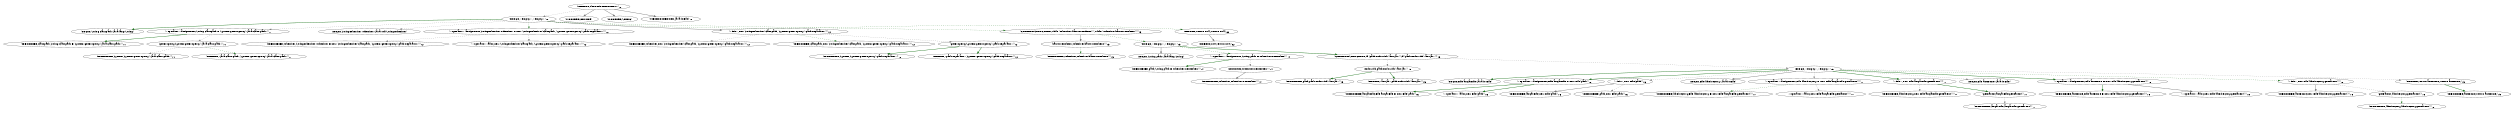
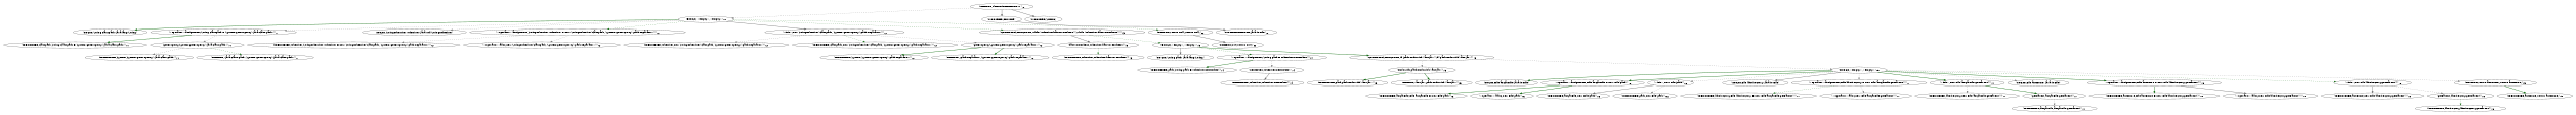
  digraph {
    edge [color=gray40 style=dashed]
    n1 [label=<(METHOD,determineAntHome11)<SUB>70</SUB>>]
    n2 [label=<(BLOCK,&lt;empty&gt;,&lt;empty&gt;)<SUB>70</SUB>>]
    n3 [label=<(MODIFIER,PRIVATE)>]
    n4 [label=<(MODIFIER,STATIC)>]
    n5 [label=<(METHOD_RETURN,java.io.File)<SUB>70</SUB>>]
    n6 [label=<(LOCAL,String classpath: java.lang.String)>]
    n7 [label=<(&lt;operator&gt;.assignment,String classpath = System.getProperty(&quot;java.class.path&quot;))<SUB>71</SUB>>]
    n8 [label=<(LOCAL,StringTokenizer tokenizer: java.util.StringTokenizer)>]
    n9 [label=<(&lt;operator&gt;.assignment,StringTokenizer tokenizer = new StringTokenizer(classpath, System.getProperty(&quot;path.separator&quot;)))<SUB>72</SUB>>]
    n10 [label=<(&lt;init&gt;,new StringTokenizer(classpath, System.getProperty(&quot;path.separator&quot;)))<SUB>72</SUB>>]
    n11 [label=<(CONTROL_STRUCTURE,while (tokenizer.hasMoreTokens()),while (tokenizer.hasMoreTokens()))<SUB>73</SUB>>]
    n12 [label=<(RETURN,return null;,return null;)<SUB>82</SUB>>]
    n13 [label=<(IDENTIFIER,classpath,String classpath = System.getProperty(&quot;java.class.path&quot;))<SUB>71</SUB>>]
    n14 [label=<(getProperty,System.getProperty(&quot;java.class.path&quot;))<SUB>71</SUB>>]
    n15 [label=<(IDENTIFIER,tokenizer,StringTokenizer tokenizer = new StringTokenizer(classpath, System.getProperty(&quot;path.separator&quot;)))<SUB>72</SUB>>]
    n16 [label=<(&lt;operator&gt;.alloc,new StringTokenizer(classpath, System.getProperty(&quot;path.separator&quot;)))<SUB>72</SUB>>]
    n17 [label=<(IDENTIFIER,tokenizer,new StringTokenizer(classpath, System.getProperty(&quot;path.separator&quot;)))<SUB>72</SUB>>]
    n18 [label=<(IDENTIFIER,classpath,new StringTokenizer(classpath, System.getProperty(&quot;path.separator&quot;)))<SUB>72</SUB>>]
    n19 [label=<(getProperty,System.getProperty(&quot;path.separator&quot;))<SUB>72</SUB>>]
    n20 [label=<(hasMoreTokens,tokenizer.hasMoreTokens())<SUB>73</SUB>>]
    n21 [label=<(BLOCK,&lt;empty&gt;,&lt;empty&gt;)<SUB>73</SUB>>]
    n22 [label=<(LITERAL,null,return null;)<SUB>82</SUB>>]
    n23 [label=<(IDENTIFIER,System,System.getProperty(&quot;java.class.path&quot;))<SUB>71</SUB>>]
    n24 [label=<(LITERAL,&quot;java.class.path&quot;,System.getProperty(&quot;java.class.path&quot;))<SUB>71</SUB>>]
    n25 [label=<(IDENTIFIER,System,System.getProperty(&quot;path.separator&quot;))<SUB>72</SUB>>]
    n26 [label=<(LITERAL,&quot;path.separator&quot;,System.getProperty(&quot;path.separator&quot;))<SUB>72</SUB>>]
    n27 [label=<(IDENTIFIER,tokenizer,tokenizer.hasMoreTokens())<SUB>73</SUB>>]
    n28 [label=<(LOCAL,String path: java.lang.String)>]
    n29 [label=<(&lt;operator&gt;.assignment,String path = tokenizer.nextToken())<SUB>74</SUB>>]
    n30 [label=<(CONTROL_STRUCTURE,if (path.endsWith(&quot;ant.jar&quot;)),if (path.endsWith(&quot;ant.jar&quot;)))<SUB>75</SUB>>]
    n31 [label=<(IDENTIFIER,path,String path = tokenizer.nextToken())<SUB>74</SUB>>]
    n32 [label=<(nextToken,tokenizer.nextToken())<SUB>74</SUB>>]
    n33 [label=<(endsWith,path.endsWith(&quot;ant.jar&quot;))<SUB>75</SUB>>]
    n34 [label=<(BLOCK,&lt;empty&gt;,&lt;empty&gt;)<SUB>75</SUB>>]
    n35 [label=<(IDENTIFIER,tokenizer,tokenizer.nextToken())<SUB>74</SUB>>]
    n36 [label=<(IDENTIFIER,path,path.endsWith(&quot;ant.jar&quot;))<SUB>75</SUB>>]
    n37 [label=<(LITERAL,&quot;ant.jar&quot;,path.endsWith(&quot;ant.jar&quot;))<SUB>75</SUB>>]
    n38 [label=<(LOCAL,File antJarFile: java.io.File)>]
    n39 [label=<(&lt;operator&gt;.assignment,File antJarFile = new File(path))<SUB>76</SUB>>]
    n40 [label=<(&lt;init&gt;,new File(path))<SUB>76</SUB>>]
    n41 [label=<(LOCAL,File libDirectory: java.io.File)>]
    n42 [label=<(&lt;operator&gt;.assignment,File libDirectory = new File(antJarFile.getParent()))<SUB>77</SUB>>]
    n43 [label=<(&lt;init&gt;,new File(antJarFile.getParent()))<SUB>77</SUB>>]
    n44 [label=<(LOCAL,File antHome: java.io.File)>]
    n45 [label=<(&lt;operator&gt;.assignment,File antHome = new File(libDirectory.getParent()))<SUB>78</SUB>>]
    n46 [label=<(&lt;init&gt;,new File(libDirectory.getParent()))<SUB>78</SUB>>]
    n47 [label=<(RETURN,return antHome;,return antHome;)<SUB>79</SUB>>]
    n48 [label=<(IDENTIFIER,antJarFile,File antJarFile = new File(path))<SUB>76</SUB>>]
    n49 [label=<(&lt;operator&gt;.alloc,new File(path))<SUB>76</SUB>>]
    n50 [label=<(IDENTIFIER,antJarFile,new File(path))<SUB>76</SUB>>]
    n51 [label=<(IDENTIFIER,path,new File(path))<SUB>76</SUB>>]
    n52 [label=<(IDENTIFIER,libDirectory,File libDirectory = new File(antJarFile.getParent()))<SUB>77</SUB>>]
    n53 [label=<(&lt;operator&gt;.alloc,new File(antJarFile.getParent()))<SUB>77</SUB>>]
    n54 [label=<(IDENTIFIER,libDirectory,new File(antJarFile.getParent()))<SUB>77</SUB>>]
    n55 [label=<(getParent,antJarFile.getParent())<SUB>77</SUB>>]
    n56 [label=<(IDENTIFIER,antHome,File antHome = new File(libDirectory.getParent()))<SUB>78</SUB>>]
    n57 [label=<(&lt;operator&gt;.alloc,new File(libDirectory.getParent()))<SUB>78</SUB>>]
    n58 [label=<(IDENTIFIER,antHome,new File(libDirectory.getParent()))<SUB>78</SUB>>]
    n59 [label=<(getParent,libDirectory.getParent())<SUB>78</SUB>>]
    n60 [label=<(IDENTIFIER,antHome,return antHome;)<SUB>79</SUB>>]
    n61 [label=<(IDENTIFIER,antJarFile,antJarFile.getParent())<SUB>77</SUB>>]
    n62 [label=<(IDENTIFIER,libDirectory,libDirectory.getParent())<SUB>78</SUB>>]
    n1 -> n2
    n1 -> n3 [style=bold]
    n1 -> n4 [style=bold]
-   n1 -> n5 [style=bold]
+   n3 -> n5 [style=bold]
    n2 -> n6 [color=darkgreen style=bold]
    n2 -> n7
    n2 -> n8
    n2 -> n9 [color=darkgreen]
    n2 -> n10 [style=bold]
    n2 -> n11 [color=darkgreen]
    n2 -> n12 [color=darkgreen]
    n7 -> n13 [color=darkgreen style=bold]
    n7 -> n14
    n9 -> n15
    n9 -> n16
    n10 -> n17
    n10 -> n18 [color=darkgreen]
    n10 -> n19
    n11 -> n20 [style=bold]
    n11 -> n21 [color=darkgreen]
    n12 -> n22 [style=bold]
    n14 -> n23
    n14 -> n24 [color=darkgreen]
    n19 -> n25 [color=darkgreen style=bold]
    n19 -> n26 [color=darkgreen style=bold]
    n20 -> n27 [color=darkgreen]
    n21 -> n28 [style=bold]
    n21 -> n29 [color=darkgreen]
    n21 -> n30 [color=darkgreen style=bold]
    n29 -> n31 [color=darkgreen style=bold]
    n29 -> n32
    n30 -> n33
    n30 -> n34
    n32 -> n35 [style=bold]
    n33 -> n36 [color=darkgreen style=bold]
    n33 -> n37 [color=darkgreen style=bold]
    n34 -> n38 [color=darkgreen style=bold]
    n34 -> n39 [color=darkgreen style=bold]
    n34 -> n40
    n34 -> n41 [style=bold]
    n34 -> n42
    n34 -> n43 [color=darkgreen style=bold]
    n34 -> n44
    n34 -> n45 [color=darkgreen style=bold]
    n34 -> n46 [color=darkgreen]
    n34 -> n47
    n39 -> n48 [color=darkgreen style=bold]
    n39 -> n49 [color=darkgreen style=bold]
    n40 -> n50 [style=bold]
    n40 -> n51
    n42 -> n52 [color=darkgreen]
    n42 -> n53
    n43 -> n54
    n43 -> n55 [color=darkgreen style=bold]
    n45 -> n56 [color=darkgreen style=bold]
    n45 -> n57 [style=bold]
    n46 -> n58 [style=bold]
    n46 -> n59
    n47 -> n60 [color=darkgreen style=bold]
    n55 -> n61
    n59 -> n62 [color=darkgreen]
  }
